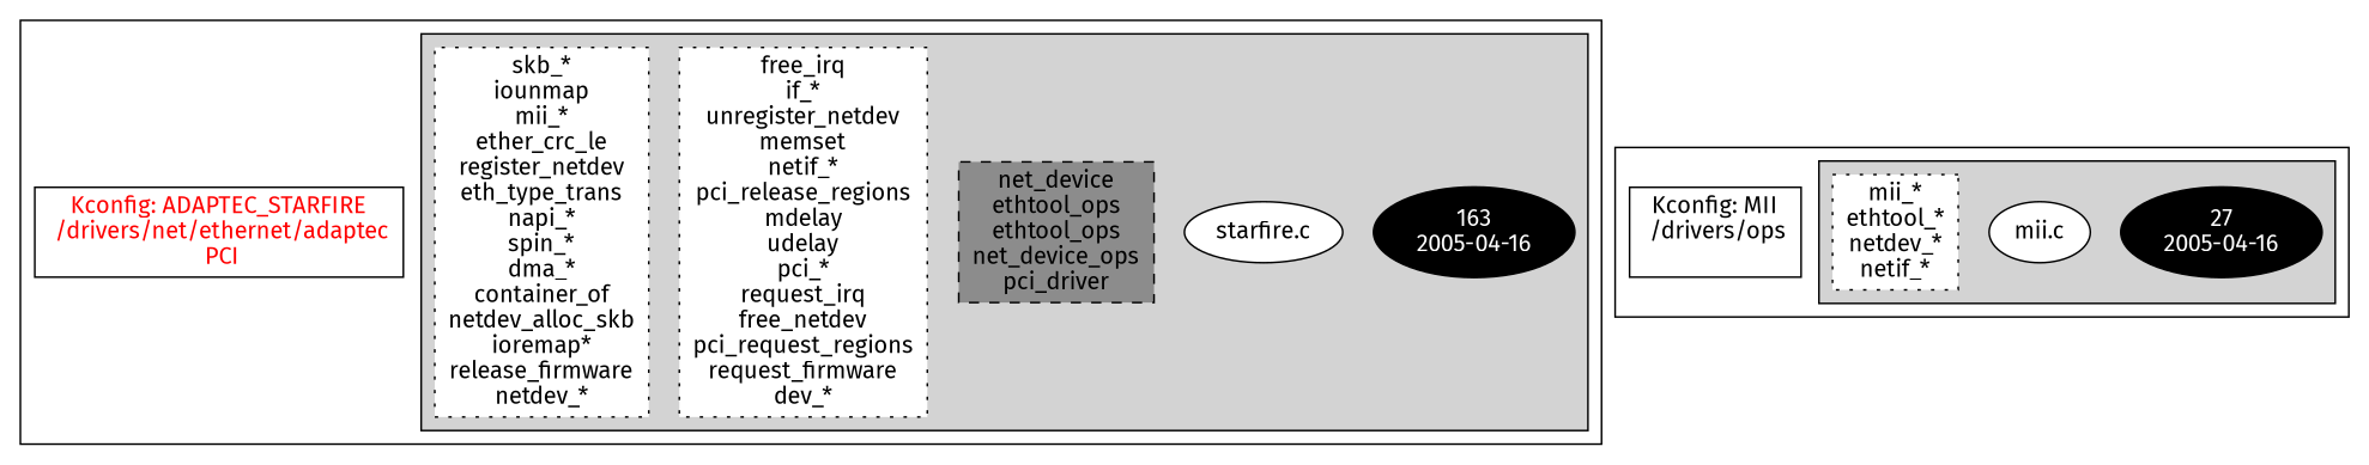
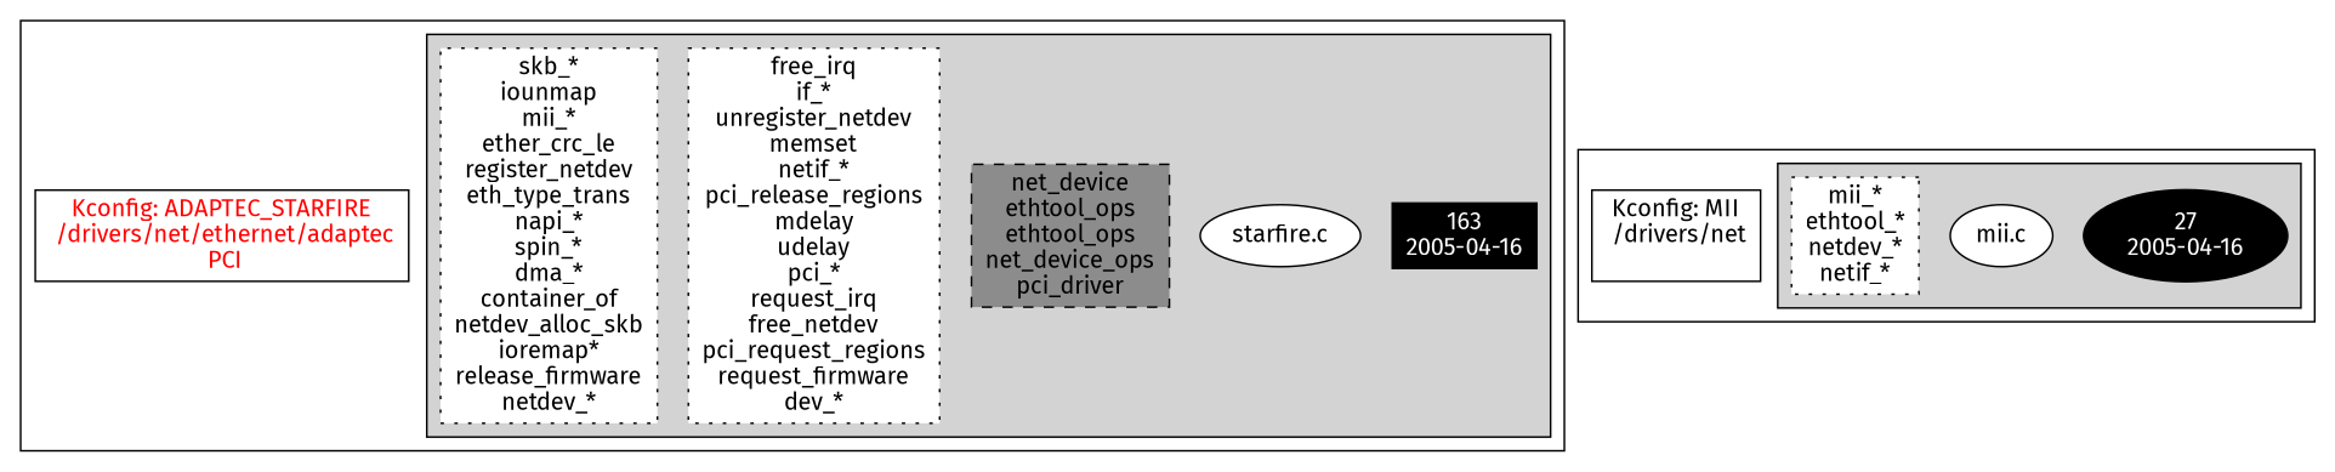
  digraph {
    ranksep=2
    splines=ortho
    fontname="Fira Sans"
    node [fillcolor=white fontcolor=black style=filled fontname="Fira Sans" shape=box]
-   n1 [fillcolor=black fontcolor=white label="163\n2005-04-16" shape=""]
+   n1 [fillcolor=black fontcolor=white label="163\n2005-04-16"]
    n2 [label="starfire.c\n" shape=""]
    n3 [fillcolor=grey55 label="net_device\nethtool_ops\nethtool_ops\nnet_device_ops\npci_driver\n" style="filled,dashed"]
    n4 [label="free_irq\nif_*\nunregister_netdev\nmemset\nnetif_*\npci_release_regions\nmdelay\nudelay\npci_*\nrequest_irq\nfree_netdev\npci_request_regions\nrequest_firmware\ndev_*\n" style="filled,dotted"]
    n5 [label="skb_*\niounmap\nmii_*\nether_crc_le\nregister_netdev\neth_type_trans\nnapi_*\nspin_*\ndma_*\ncontainer_of\nnetdev_alloc_skb\nioremap*\nrelease_firmware\nnetdev_*\n" style="filled,dotted"]
    n6 [fontcolor=red label="Kconfig: ADAPTEC_STARFIRE\n /drivers/net/ethernet/adaptec\n  PCI " fillcolor="" style=""]
    n7 [fillcolor=black fontcolor=white label="27\n2005-04-16" shape=""]
    n8 [label="mii.c\n" shape=""]
    n9 [label="mii_*\nethtool_*\nnetdev_*\nnetif_*\n" style="filled,dotted"]
-   n10 [label="Kconfig: MII\n /drivers/ops\n " fillcolor="" fontcolor="" style=""]
+   n10 [label="Kconfig: MII\n /drivers/net\n " fillcolor="" fontcolor="" style=""]
    subgraph cluster_1 {
      n6
      subgraph cluster_2 {
        style=filled
        n1
        n2
        n3
        n4
        n5
      }
    }
    subgraph cluster_3 {
      n10
      subgraph cluster_4 {
        style=filled
        n7
        n8
        n9
      }
    }
  }
